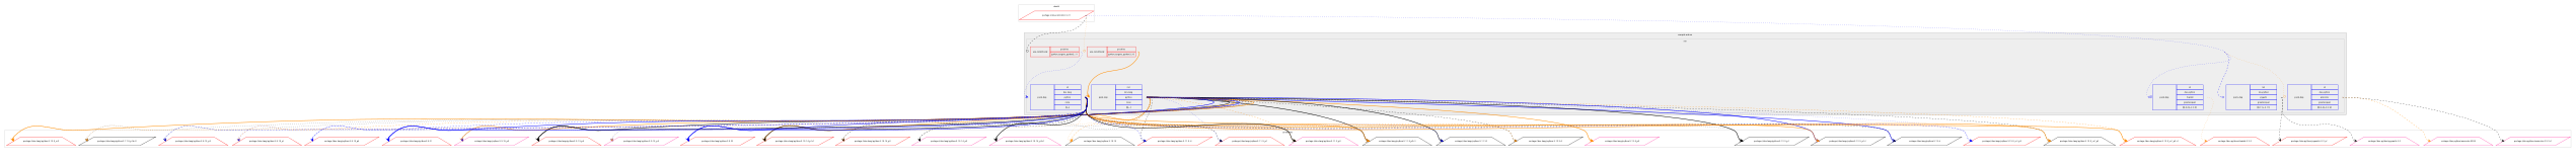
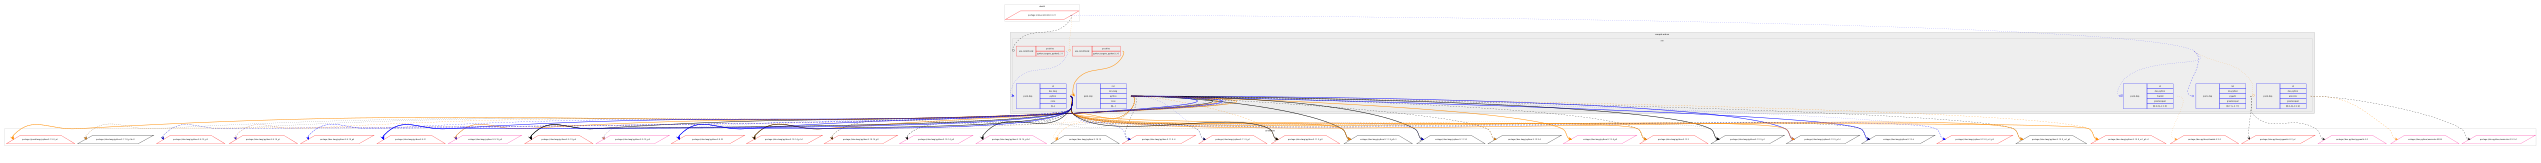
  digraph {
    compound=true
    concentrate=true
    fontname="Roboto Condensed"
    fontsize=10
    newrank=true
    rankdir=TB
    ranksep=1.5
    node [color=red fontname="Roboto Condensed" fontsize=10 shape=parallelogram]
    edge [arrowhead=vee color=darkorange fontname="Roboto Condensed" headport=w style=dashed tailport=e weight=100]
    n1 [label="portage://dev-vint/vint-0.3.21" width=4]
    n2 [color=blue label=<<TABLE BORDER="0" CELLBORDER="1" CELLSPACING="0" CELLPADDING="4" WIDTH="220"><TR><TD ROWSPAN="6" CELLPADDING="30">pack_dep</TD></TR><TR><TD WIDTH="110">run</TD></TR><TR><TD>dev-lang</TD></TR><TR><TD>python</TD></TR><TR><TD>none</TD></TR><TR><TD>[[],,,,]</TD></TR></TABLE>> shape=none]
    n3 [label=<<TABLE BORDER="0" CELLBORDER="1" CELLSPACING="0" CELLPADDING="4"><TR><TD ROWSPAN="3" CELLPADDING="10">use_conditional</TD></TR><TR><TD>positive</TD></TR><TR><TD>python_targets_python3_10</TD></TR></TABLE>> shape=none]
    n4 [color=blue label=<<TABLE BORDER="0" CELLBORDER="1" CELLSPACING="0" CELLPADDING="4" WIDTH="220"><TR><TD ROWSPAN="6" CELLPADDING="30">pack_dep</TD></TR><TR><TD WIDTH="110">run</TD></TR><TR><TD>dev-lang</TD></TR><TR><TD>python</TD></TR><TR><TD>none</TD></TR><TR><TD>[[],,,,]</TD></TR></TABLE>> shape=none]
    n5 [label=<<TABLE BORDER="0" CELLBORDER="1" CELLSPACING="0" CELLPADDING="4"><TR><TD ROWSPAN="3" CELLPADDING="10">use_conditional</TD></TR><TR><TD>positive</TD></TR><TR><TD>python_targets_python3_11</TD></TR></TABLE>> shape=none]
    n6 [color=blue label=<<TABLE BORDER="0" CELLBORDER="1" CELLSPACING="0" CELLPADDING="4" WIDTH="220"><TR><TD ROWSPAN="6" CELLPADDING="30">pack_dep</TD></TR><TR><TD WIDTH="110">run</TD></TR><TR><TD>dev-python</TD></TR><TR><TD>ansicolor</TD></TR><TR><TD>greaterequal</TD></TR><TR><TD>[[0,2,4],,,0.2.4]</TD></TR></TABLE>> shape=none]
    n7 [color=blue label=<<TABLE BORDER="0" CELLBORDER="1" CELLSPACING="0" CELLPADDING="4" WIDTH="220"><TR><TD ROWSPAN="6" CELLPADDING="30">pack_dep</TD></TR><TR><TD WIDTH="110">run</TD></TR><TR><TD>dev-python</TD></TR><TR><TD>chardet</TD></TR><TR><TD>greaterequal</TD></TR><TR><TD>[[2,3,0],,,2.3.0]</TD></TR></TABLE>> shape=none]
    n8 [color=blue label=<<TABLE BORDER="0" CELLBORDER="1" CELLSPACING="0" CELLPADDING="4" WIDTH="220"><TR><TD ROWSPAN="6" CELLPADDING="30">pack_dep</TD></TR><TR><TD WIDTH="110">run</TD></TR><TR><TD>dev-python</TD></TR><TR><TD>pyyaml</TD></TR><TR><TD>greaterequal</TD></TR><TR><TD>[[3,11],,,3.11]</TD></TR></TABLE>> shape=none]
-   n9 [label="portage://dev-lang/python-3.13.0_rc2" shape=trapezium width=4]
+   n9 [label="portage://pack-lang/python-3.13.0_rc2" shape=trapezium width=4]
    n10 [label="portage://dev-lang/python-3.13.0_rc1_p3-r1" shape=trapezium width=4]
    n11 [color=black label="portage://dev-lang/python-3.13.0_rc1_p3" shape=trapezium width=4]
    n12 [label="portage://dev-lang/python-3.13.0_rc1_p2" width=4]
    n13 [color=black label="portage://dev-lang/python-3.12.6" width=4]
    n14 [color=black label="portage://dev-lang/python-3.12.5_p1-r1" width=4]
    n15 [color=black label="portage://dev-lang/python-3.12.5_p1" width=4]
+   n16 [label="portage://dev-lang/python-3.12.5" shape=trapezium width=4]
    n17 [color=deeppink label="portage://dev-lang/python-3.12.4_p3" width=4]
    n18 [color=black label="portage://dev-lang/python-3.12.3-r1" width=4]
    n19 [color=black label="portage://dev-lang/python-3.11.10" shape=trapezium width=4]
    n20 [color=black label="portage://dev-lang/python-3.11.9_p2-r1" shape=trapezium width=4]
-   n21 [color=deeppink label="portage://dev-lang/python-3.11.9_p2" shape=trapezium width=4]
+   n21 [label="portage://dev-lang/python-3.11.9_p2" shape=trapezium width=4]
    n22 [label="portage://dev-lang/python-3.11.9_p1" shape=trapezium width=4]
    n23 [label="portage://dev-lang/python-3.11.9-r1" width=4]
    n24 [color=black label="portage://dev-lang/python-3.10.15" shape=trapezium width=4]
    n25 [color=deeppink label="portage://dev-lang/python-3.10.14_p3-r1" shape=trapezium width=4]
    n26 [color=deeppink label="portage://dev-lang/python-3.10.14_p3" width=4]
    n27 [label="portage://dev-lang/python-3.10.14_p2" width=4]
    n28 [label="portage://dev-lang/python-3.10.14_p1-r1" width=4]
    n29 [label="portage://dev-lang/python-3.9.20" width=4]
    n30 [color=deeppink label="portage://dev-lang/python-3.9.19_p5" width=4]
    n31 [label="portage://dev-lang/python-3.9.19_p4" shape=trapezium width=4]
    n32 [color=deeppink label="portage://dev-lang/python-3.9.19_p3" width=4]
    n33 [label="portage://dev-lang/python-3.8.23" shape=trapezium width=4]
    n34 [label="portage://dev-lang/python-3.8.19_p4" width=4]
    n35 [label="portage://dev-lang/python-3.8.19_p3" shape=trapezium width=4]
    n36 [label="portage://dev-lang/python-3.8.19_p2" shape=trapezium width=4]
    n37 [color=black label="portage://dev-lang/python-2.7.18_p16-r2" width=4]
    n38 [color=deeppink label="portage://dev-python/ansicolor-9999" shape=trapezium width=4]
    n39 [color=deeppink label="portage://dev-python/ansicolor-0.3.2-r1" width=4]
    n40 [label="portage://dev-python/chardet-5.2.0" shape=trapezium width=4]
    n41 [label="portage://dev-python/pyyaml-6.0.2_rc1" width=4]
    n42 [color=deeppink label="portage://dev-python/pyyaml-6.0.2" shape=trapezium width=4]
    subgraph cluster_1 {
      color=gray
      label=<<i>ebuild</i>>
      n1
    }
    subgraph cluster_2 {
      color=gray
      label=<<i>dependencies</i>>
      subgraph cluster_3 {
        color=gray
        fillcolor="#eeeeee"
        label=<<i>compile</i>>
        style=filled
      }
      subgraph cluster_4 {
        color=gray
        fillcolor="#eeeeee"
        label=<<i>compile and run</i>>
        style=filled
      }
      subgraph cluster_5 {
        color=gray
        fillcolor="#eeeeee"
        label=<<i>run</i>>
        style=filled
        subgraph sub_6 {
          color=gray
          fillcolor="#eeeeee"
          label=<<i>run</i>>
          style=filled
          n3
          subgraph sub_7 {
            color=gray
            fillcolor="#eeeeee"
            label=<<i>run</i>>
            style=filled
            n2
          }
        }
        subgraph sub_8 {
          color=gray
          fillcolor="#eeeeee"
          label=<<i>run</i>>
          style=filled
          n5
          subgraph sub_9 {
            color=gray
            fillcolor="#eeeeee"
            label=<<i>run</i>>
            style=filled
            n4
          }
        }
        subgraph sub_10 {
          color=gray
          fillcolor="#eeeeee"
          label=<<i>run</i>>
          style=filled
          n6
        }
        subgraph sub_11 {
          color=gray
          fillcolor="#eeeeee"
          label=<<i>run</i>>
          style=filled
          n7
        }
        subgraph sub_12 {
          color=gray
          fillcolor="#eeeeee"
          label=<<i>run</i>>
          style=filled
          n8
        }
      }
    }
    subgraph cluster_13 {
      color=gray
      label=<<i>candidates</i>>
      rank=same
      subgraph sub_14 {
        color=black
        label=<<i>candidates</i>>
        nodesep=1
        rank=same
        n9
        n10
        n11
        n12
        n13
        n14
        n15
+       n16
        n17
        n18
        n19
        n20
        n21
        n22
        n23
        n24
        n25
        n26
        n27
        n28
        n29
        n30
        n31
        n32
        n33
        n34
        n35
        n36
        n37
      }
      subgraph sub_15 {
        color=black
        label=<<i>candidates</i>>
        nodesep=1
        rank=same
        n9
        n10
        n11
        n12
        n13
        n14
        n15
+       n16
        n17
        n18
        n19
        n20
        n21
        n22
        n23
        n24
        n25
        n26
        n27
        n28
        n29
        n30
        n31
        n32
        n33
        n34
        n35
        n36
        n37
      }
      subgraph sub_16 {
        color=black
        label=<<i>candidates</i>>
        nodesep=1
        rank=same
        n38
        n39
      }
      subgraph sub_17 {
        color=black
        label=<<i>candidates</i>>
        nodesep=1
        rank=same
        n40
      }
      subgraph sub_18 {
        color=black
        label=<<i>candidates</i>>
        nodesep=1
        rank=same
        n41
        n42
      }
    }
    n1 -> n3 [arrowhead=odot style=dotted weight=20]
    n1 -> n5 [arrowhead=odot color=black weight=20]
    n1 -> n6 [arrowhead=odot style=dotted weight=20]
    n1 -> n7 [arrowhead=odot color=blue style=dotted weight=20]
    n1 -> n8 [arrowhead=odot color=blue weight=20]
    n2 -> n9 [style=bold]
    n2 -> n10
    n2 -> n11 [color=black]
    n2 -> n12 [color=blue style=dotted]
    n2 -> n13 [color=blue style=bold]
    n2 -> n14 [color=blue style=bold]
    n2 -> n15 [color=black style=bold]
+   n2 -> n16 [color=black]
    n2 -> n17 [style=bold]
    n2 -> n18 [color=black]
    n2 -> n19 [color=black style=bold]
    n2 -> n20 [color=black style=bold]
    n2 -> n21
    n2 -> n22 [color=blue style=dotted]
    n2 -> n23 [color=black]
    n2 -> n24
    n2 -> n25 [color=black style=dotted]
    n2 -> n26 [color=black style=dotted]
    n2 -> n27 [style=dotted]
    n2 -> n28 [style=bold]
    n2 -> n29 [color=blue style=bold]
    n2 -> n30 [color=blue style=dotted]
    n2 -> n31 [color=black style=bold]
    n2 -> n32 [style=bold]
    n2 -> n33 [color=blue style=bold]
    n2 -> n34 [color=blue]
    n2 -> n35
    n2 -> n36 [color=black style=dotted]
    n2 -> n37 [color=black style=dotted]
    n3 -> n2 [style=bold weight=20]
    n4 -> n9 [style=dotted]
    n4 -> n10 [style=bold]
    n4 -> n11 [style=bold]
    n4 -> n12 [color=blue]
    n4 -> n13 [color=black]
    n4 -> n14 [style=bold]
    n4 -> n15 [color=black style=dotted]
+   n4 -> n16 [style=bold]
    n4 -> n17 [style=dotted]
    n4 -> n18
    n4 -> n19 [color=blue style=dotted]
    n4 -> n20 [style=bold]
    n4 -> n21 [color=black style=bold]
    n4 -> n22 [color=black]
    n4 -> n23 [color=blue]
    n4 -> n24 [style=dotted]
    n4 -> n25 [color=black style=bold]
    n4 -> n26 [color=black]
    n4 -> n27 [color=black]
    n4 -> n28 [color=black style=bold]
    n4 -> n29 [color=blue style=bold]
    n4 -> n30 [style=dotted]
    n4 -> n31 [color=black style=bold]
    n4 -> n32 [color=blue style=dotted]
    n4 -> n33 [color=blue style=bold]
    n4 -> n34 [color=blue]
    n4 -> n35 [color=blue style=dotted]
    n4 -> n36 [color=blue]
    n4 -> n37 [style=dotted]
    n5 -> n4 [color=blue style=dotted weight=20]
    n6 -> n38
    n6 -> n39 [color=black]
    n7 -> n40 [style=dotted]
    n8 -> n41 [color=black]
    n8 -> n42 [color=black]
  }
